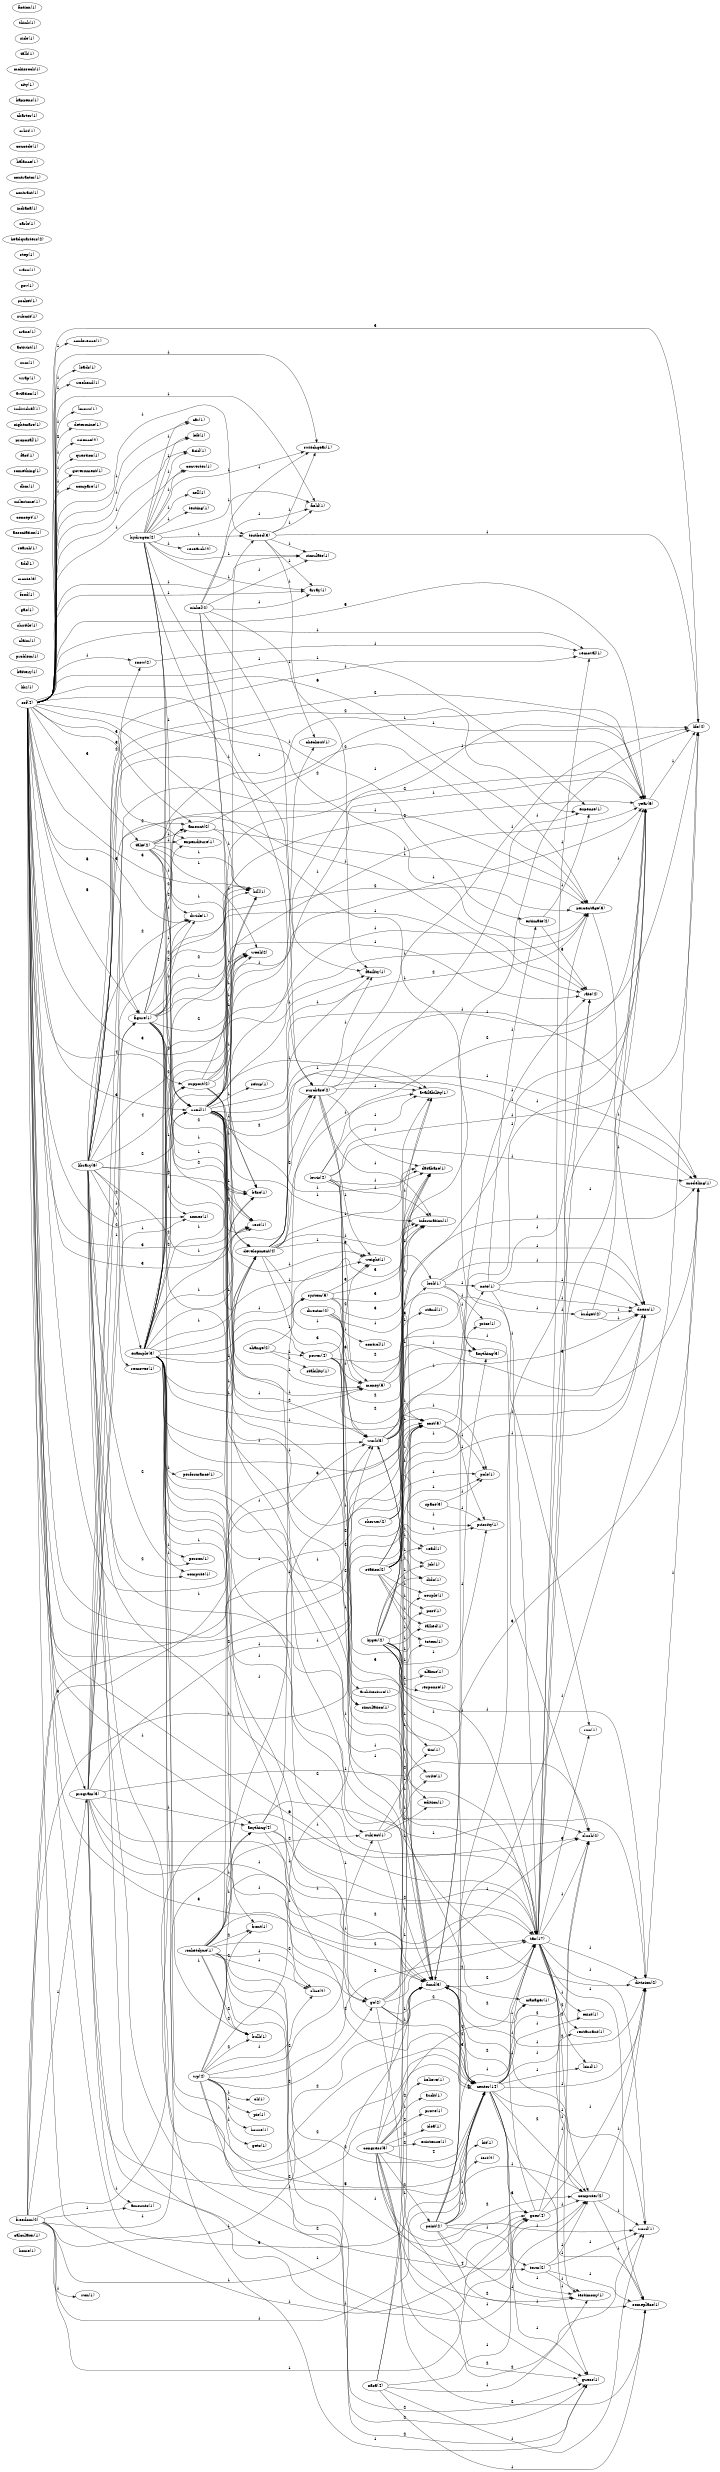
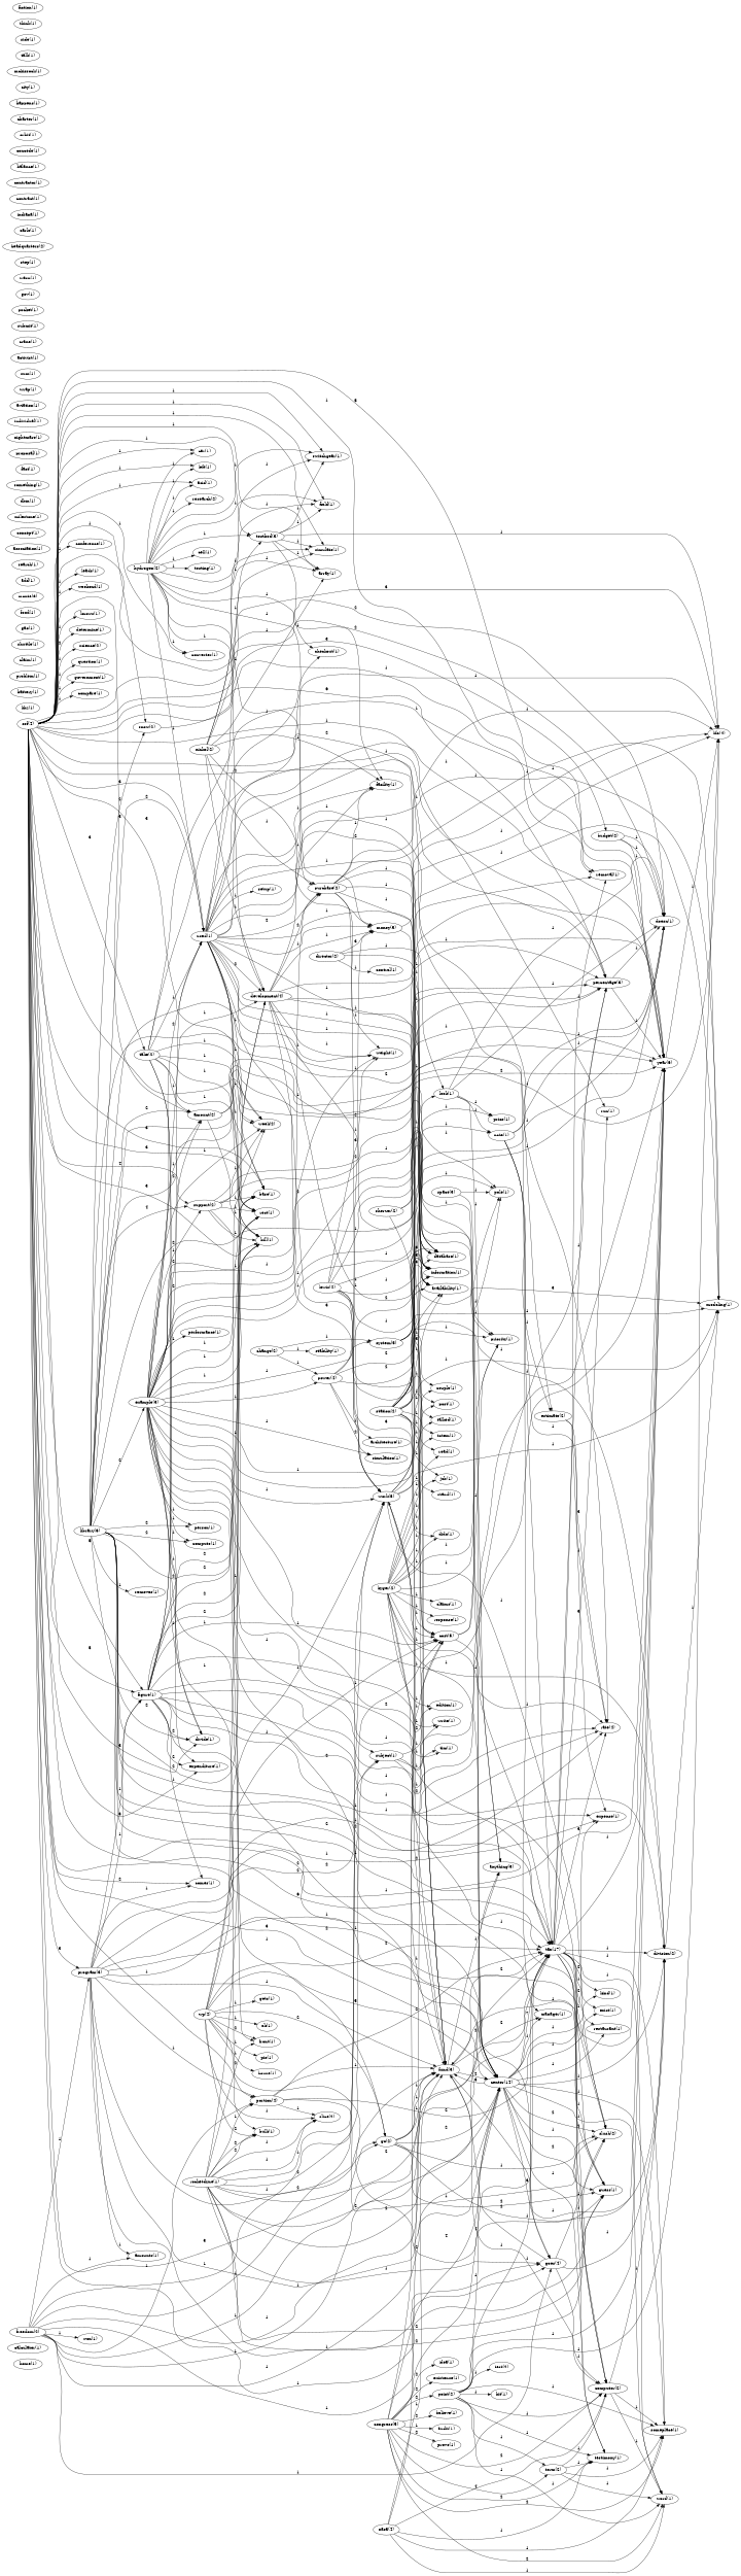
  digraph {
    rankdir=LR
    n1 [label="home(1)"]
    n2 [label="calculater(1)"]
    n3 [label="hydrogen(2)"]
    n4 [label="research(2)"]
    n5 [label="cell(1)"]
    n6 [label="testing(1)"]
    n7 [label="car(1)"]
    n8 [label="left(1)"]
    n9 [label="acid(1)"]
    n10 [label="converter(1)"]
    n11 [label="used(1)"]
    n12 [label="testbed(3)"]
    n13 [label="development(4)"]
    n14 [label="purchase(2)"]
    n15 [label="switchgear(1)"]
    n16 [label="facility(1)"]
    n17 [label="field(1)"]
    n18 [label="simulate(1)"]
    n19 [label="array(1)"]
    n20 [label="money(5)"]
    n21 [label="center(14)"]
    n22 [label="week(2)"]
    n23 [label="base(1)"]
    n24 [label="rest(1)"]
    n25 [label="bill(1)"]
    n26 [label="percentage(3)"]
    n27 [label="year(6)"]
    n28 [label="weight(1)"]
    n29 [label="work(5)"]
    n30 [label="availability(1)"]
    n31 [label="information(1)"]
    n32 [label="database(1)"]
    n33 [label="modeling(1)"]
    n34 [label="fund(3)"]
    n35 [label="life(4)"]
    n36 [label="manager(1)"]
    n37 [label="setup(1)"]
    n38 [label="checkout(1)"]
    n39 [label="tax(17)"]
    n40 [label="goes(4)"]
    n41 [label="computer(2)"]
    n42 [label="division(2)"]
    n43 [label="guess(1)"]
    n44 [label="slush(2)"]
    n45 [label="testimony(1)"]
    n46 [label="someplace(1)"]
    n47 [label="word(1)"]
    n48 [label="exist(1)"]
    n49 [label="restaurant(1)"]
    n50 [label="kind(1)"]
    n51 [label="doesn(1)"]
    n52 [label="cost(5)"]
    n53 [label="stand(1)"]
    n54 [label="anything(3)"]
    n55 [label="khz(1)"]
    n56 [label="battery(1)"]
    n57 [label="problem(1)"]
    n58 [label="kyger(2)"]
    n59 [label="claims(1)"]
    n60 [label="response(1)"]
    n61 [label="read(1)"]
    n62 [label="job(1)"]
    n63 [label="didn(1)"]
    n64 [label="write(1)"]
    n65 [label="couple(1)"]
    n66 [label="post(1)"]
    n67 [label="tim(1)"]
    n68 [label="edition(1)"]
    n69 [label="talked(1)"]
    n70 [label="totem(1)"]
    n71 [label="pole(1)"]
    n72 [label="priority(1)"]
    n73 [label="removal(1)"]
    n74 [label="run(1)"]
    n75 [label="rate(4)"]
    n76 [label="library(6)"]
    n77 [label="example(3)"]
    n78 [label="person(1)"]
    n79 [label="compute(1)"]
    n80 [label="support(2)"]
    n81 [label="snow(2)"]
    n82 [label="removes(1)"]
    n83 [label="divide(1)"]
    n84 [label="amount(2)"]
    n85 [label="expense(1)"]
    n86 [label="power(4)"]
    n87 [label="system(5)"]
    n88 [label="simulation(1)"]
    n89 [label="front(1)"]
    n90 [label="subject(1)"]
    n91 [label="performance(1)"]
    n92 [label="go(2)"]
    n93 [label="bulk(1)"]
    n94 [label="architecture(1)"]
    n95 [label="change(2)"]
    n96 [label="stability(1)"]
    n97 [label="freedom(2)"]
    n98 [label="program(3)"]
    n99 [label="amounts(1)"]
-   n100 [label="anything(4)"]
+   n100 [label="portion(4)"]
    n101 [label="won(1)"]
    n102 [label="figure(1)"]
    n103 [label="comes(1)"]
    n104 [label="slice(2)"]
    n105 [label="expenditure(1)"]
    n106 [label="claim(1)"]
    n107 [label="shuttle(1)"]
    n108 [label="wp(4)"]
    n109 [label="pie(1)"]
    n110 [label="house(1)"]
    n111 [label="gets(1)"]
    n112 [label="ok(1)"]
    n113 [label="gao(1)"]
    n114 [label="food(1)"]
    n115 [label="monte(3)"]
    n116 [label="add(1)"]
    n117 [label="director(2)"]
    n118 [label="look(1)"]
    n119 [label="control(1)"]
    n120 [label="note(1)"]
    n121 [label="price(1)"]
    n122 [label="estimate(2)"]
    n123 [label="search(1)"]
    n124 [label="association(1)"]
    n125 [label="congress(5)"]
    n126 [label="believe(1)"]
    n127 [label="audit(1)"]
    n128 [label="prove(1)"]
    n129 [label="idea(1)"]
    n130 [label="existense(1)"]
    n131 [label="point(2)"]
    n132 [label="term(2)"]
    n133 [label="hit(1)"]
    n134 [label="test(2)"]
    n135 [label="ssf(4)"]
    n136 [label="conference(1)"]
    n137 [label="take(2)"]
    n138 [label="leads(1)"]
    n139 [label="weekend(1)"]
    n140 [label="budget(2)"]
    n141 [label="knows(1)"]
    n142 [label="determine(1)"]
    n143 [label="science(2)"]
    n144 [label="question(1)"]
    n145 [label="government(1)"]
    n146 [label="compare(1)"]
    n147 [label="rocketdyne(1)"]
    n148 [label="concept(1)"]
    n149 [label="milestone(1)"]
    n150 [label="dbm(1)"]
    n151 [label="station(2)"]
    n152 [label="something(1)"]
    n153 [label="fact(1)"]
    n154 [label="proposal(1)"]
    n155 [label="nightmare(1)"]
    n156 [label="individual(1)"]
    n157 [label="aviation(1)"]
    n158 [label="wrap(1)"]
    n159 [label="sum(1)"]
    n160 [label="activist(1)"]
    n161 [label="crane(1)"]
    n162 [label="nickel(2)"]
    n163 [label="submit(1)"]
    n164 [label="pocket(1)"]
    n165 [label="gov(1)"]
    n166 [label="wasn(1)"]
    n167 [label="step(1)"]
    n168 [label="headquarters(2)"]
    n169 [label="carlo(1)"]
    n170 [label="indiana(1)"]
    n171 [label="contract(1)"]
    n172 [label="lewis(4)"]
    n173 [label="sherzer(2)"]
    n174 [label="nasa(4)"]
    n175 [label="space(3)"]
    n176 [label="contractor(1)"]
    n177 [label="balance(1)"]
    n178 [label="concede(1)"]
    n179 [label="orbit(1)"]
    n180 [label="charter(1)"]
    n181 [label="happens(1)"]
    n182 [label="city(1)"]
    n183 [label="mckissock(1)"]
    n184 [label="talk(1)"]
    n185 [label="side(1)"]
    n186 [label="think(1)"]
    n187 [label="fiction(1)"]
    n3 -> n4 [label=1]
    n3 -> n5 [label=1]
    n3 -> n6 [label=1]
    n3 -> n7 [label=1]
    n3 -> n8 [label=1]
    n3 -> n9 [label=1]
    n3 -> n10 [label=1]
    n3 -> n11 [label=1]
    n3 -> n12 [label=1]
    n3 -> n13 [label=1]
    n3 -> n14 [label=1]
    n3 -> n15 [label=1]
    n3 -> n16 [label=1]
    n3 -> n17 [label=1]
    n3 -> n18 [label=1]
    n3 -> n19 [label=1]
    n3 -> n20 [label=1]
    n11 -> n12 [label=1]
    n11 -> n13 [label=2]
    n11 -> n14 [label=2]
    n11 -> n16 [label=1]
    n11 -> n20 [label=1]
    n11 -> n21 [label=2]
    n11 -> n22 [label=1]
    n11 -> n23 [label=1]
    n11 -> n24 [label=1]
    n11 -> n25 [label=1]
    n11 -> n26 [label=1]
    n11 -> n27 [label=1]
    n11 -> n28 [label=1]
    n11 -> n29 [label=2]
    n11 -> n30 [label=1]
    n11 -> n31 [label=1]
    n11 -> n32 [label=1]
    n11 -> n33 [label=1]
    n11 -> n34 [label=1]
    n11 -> n34 [label=1]
    n11 -> n35 [label=1]
    n11 -> n36 [label=1]
    n11 -> n37 [label=1]
    n11 -> n38 [label=1]
    n12 -> n15 [label=1]
    n12 -> n17 [label=1]
    n12 -> n18 [label=1]
    n12 -> n19 [label=1]
    n12 -> n35 [label=1]
    n12 -> n38 [label=1]
    n13 -> n14 [label=2]
    n13 -> n16 [label=1]
    n13 -> n20 [label=1]
    n13 -> n28 [label=1]
    n13 -> n29 [label=3]
    n13 -> n30 [label=1]
    n13 -> n31 [label=1]
    n13 -> n32 [label=1]
    n13 -> n33 [label=1]
    n13 -> n35 [label=1]
    n14 -> n16 [label=1]
    n14 -> n28 [label=1]
    n14 -> n29 [label=1]
    n14 -> n30 [label=1]
    n14 -> n31 [label=1]
    n14 -> n32 [label=1]
    n14 -> n33 [label=1]
    n14 -> n35 [label=1]
    n20 -> n34 [label=3]
    n20 -> n35 [label=1]
    n21 -> n34 [label=3]
    n21 -> n36 [label=1]
    n21 -> n39 [label=7]
    n21 -> n40 [label=3]
    n21 -> n41 [label=2]
    n21 -> n42 [label=1]
    n21 -> n43 [label=1]
    n21 -> n44 [label=2]
    n21 -> n45 [label=1]
    n21 -> n46 [label=1]
    n21 -> n47 [label=1]
    n21 -> n48 [label=1]
    n21 -> n49 [label=1]
    n21 -> n50 [label=1]
    n26 -> n27 [label=1]
    n26 -> n51 [label=1]
    n27 -> n34 [label=1]
    n27 -> n35 [label=1]
    n29 -> n30 [label=1]
    n29 -> n31 [label=1]
    n29 -> n32 [label=1]
    n29 -> n33 [label=1]
    n29 -> n34 [label=1]
    n29 -> n44 [label=1]
    n29 -> n52 [label=1]
    n29 -> n53 [label=1]
    n34 -> n21 [label=2]
    n34 -> n29 [label=2]
    n34 -> n36 [label=2]
    n34 -> n41 [label=1]
    n34 -> n42 [label=1]
    n34 -> n54 [label=1]
    n39 -> n26 [label=1]
    n39 -> n27 [label=1]
-   n39 -> n34 [label=2]
+   n34 -> n39 [label=2]
    n39 -> n41 [label=2]
    n39 -> n42 [label=1]
    n39 -> n43 [label=1]
    n39 -> n44 [label=1]
    n39 -> n45 [label=1]
    n39 -> n46 [label=1]
    n39 -> n47 [label=1]
    n39 -> n48 [label=1]
    n39 -> n49 [label=2]
    n39 -> n50 [label=2]
    n39 -> n73 [label=1]
    n39 -> n74 [label=3]
    n39 -> n75 [label=3]
    n40 -> n34 [label=2]
    n40 -> n41 [label=1]
    n40 -> n42 [label=1]
    n40 -> n44 [label=1]
    n41 -> n42 [label=1]
    n41 -> n46 [label=1]
    n41 -> n47 [label=1]
    n42 -> n33 [label=1]
    n52 -> n71 [label=1]
    n52 -> n72 [label=1]
    n52 -> n75 [label=1]
    n58 -> n21 [label=1]
    n58 -> n39 [label=1]
    n58 -> n52 [label=1]
    n58 -> n59 [label=1]
    n58 -> n60 [label=1]
    n58 -> n61 [label=1]
    n58 -> n62 [label=1]
    n58 -> n63 [label=1]
    n58 -> n64 [label=1]
    n58 -> n65 [label=1]
    n58 -> n66 [label=1]
    n58 -> n67 [label=1]
    n58 -> n68 [label=1]
    n58 -> n69 [label=1]
    n58 -> n70 [label=1]
    n58 -> n71 [label=1]
    n58 -> n72 [label=1]
    n76 -> n11 [label=2]
    n76 -> n21 [label=2]
    n76 -> n22 [label=2]
    n76 -> n23 [label=2]
    n76 -> n24 [label=2]
    n76 -> n25 [label=2]
    n76 -> n26 [label=2]
    n76 -> n27 [label=2]
    n76 -> n39 [label=2]
    n76 -> n40 [label=2]
    n76 -> n41 [label=1]
    n76 -> n42 [label=1]
    n76 -> n73 [label=1]
    n76 -> n77 [label=2]
    n76 -> n78 [label=2]
    n76 -> n79 [label=2]
    n76 -> n80 [label=4]
    n76 -> n81 [label=2]
    n76 -> n82 [label=1]
    n76 -> n83 [label=2]
    n76 -> n84 [label=2]
    n76 -> n85 [label=2]
    n77 -> n11 [label=2]
    n77 -> n13 [label=1]
    n77 -> n14 [label=1]
    n77 -> n21 [label=2]
    n77 -> n22 [label=1]
    n77 -> n23 [label=1]
    n77 -> n24 [label=1]
    n77 -> n25 [label=1]
    n77 -> n26 [label=1]
    n77 -> n27 [label=1]
    n77 -> n28 [label=1]
    n77 -> n29 [label=1]
    n77 -> n30 [label=1]
    n77 -> n31 [label=1]
    n77 -> n32 [label=1]
    n77 -> n33 [label=1]
    n77 -> n39 [label=1]
    n77 -> n42 [label=1]
    n77 -> n43 [label=1]
    n77 -> n78 [label=1]
    n77 -> n79 [label=1]
    n77 -> n80 [label=1]
    n77 -> n83 [label=1]
    n77 -> n84 [label=1]
    n77 -> n86 [label=1]
    n77 -> n87 [label=1]
    n77 -> n88 [label=1]
    n77 -> n89 [label=1]
    n77 -> n90 [label=1]
    n77 -> n91 [label=1]
    n77 -> n92 [label=1]
    n77 -> n93 [label=1]
    n80 -> n21 [label=1]
    n80 -> n22 [label=1]
    n80 -> n23 [label=1]
    n80 -> n24 [label=1]
    n80 -> n25 [label=1]
    n80 -> n26 [label=1]
    n80 -> n27 [label=1]
    n81 -> n73 [label=1]
    n84 -> n25 [label=1]
    n84 -> n26 [label=1]
    n84 -> n27 [label=1]
    n86 -> n28 [label=2]
    n86 -> n30 [label=2]
    n86 -> n31 [label=2]
    n86 -> n32 [label=2]
    n86 -> n88 [label=2]
    n86 -> n94 [label=1]
-   n87 -> n28 [label=3]
    n87 -> n30 [label=3]
    n87 -> n31 [label=3]
    n87 -> n32 [label=3]
    n87 -> n33 [label=3]
    n90 -> n43 [label=1]
    n90 -> n64 [label=1]
    n90 -> n67 [label=1]
    n90 -> n68 [label=1]
    n92 -> n21 [label=2]
    n92 -> n27 [label=1]
    n92 -> n34 [label=1]
    n92 -> n34 [label=1]
    n92 -> n39 [label=2]
    n92 -> n43 [label=2]
    n92 -> n44 [label=1]
    n95 -> n86 [label=1]
    n95 -> n87 [label=1]
    n95 -> n96 [label=1]
    n97 -> n21 [label=1]
    n97 -> n29 [label=1]
    n97 -> n34 [label=1]
    n97 -> n34 [label=1]
    n97 -> n40 [label=1]
    n97 -> n44 [label=1]
    n97 -> n52 [label=1]
    n97 -> n54 [label=1]
    n97 -> n98 [label=1]
    n97 -> n99 [label=1]
    n97 -> n100 [label=1]
    n97 -> n101 [label=1]
    n98 -> n21 [label=1]
    n98 -> n27 [label=1]
    n98 -> n34 [label=1]
    n98 -> n34 [label=1]
    n98 -> n39 [label=1]
    n98 -> n40 [label=1]
    n98 -> n44 [label=1]
    n98 -> n52 [label=1]
    n98 -> n75 [label=1]
    n98 -> n99 [label=1]
    n98 -> n100 [label=1]
    n98 -> n102 [label=1]
    n98 -> n102 [label=1]
    n98 -> n103 [label=1]
    n100 -> n34 [label=1]
    n100 -> n39 [label=2]
    n100 -> n44 [label=1]
    n100 -> n85 [label=2]
    n100 -> n104 [label=1]
    n102 -> n11 [label=2]
    n102 -> n21 [label=2]
    n102 -> n22 [label=2]
    n102 -> n23 [label=2]
    n102 -> n24 [label=2]
    n102 -> n25 [label=2]
    n102 -> n26 [label=2]
    n102 -> n27 [label=2]
    n102 -> n27 [label=2]
    n102 -> n39 [label=1]
    n102 -> n52 [label=1]
    n102 -> n75 [label=1]
    n102 -> n75 [label=1]
    n102 -> n83 [label=2]
    n102 -> n84 [label=2]
    n102 -> n103 [label=1]
    n102 -> n105 [label=2]
    n108 -> n13 [label=1]
    n108 -> n21 [label=5]
    n108 -> n29 [label=1]
    n108 -> n39 [label=2]
    n108 -> n43 [label=2]
    n108 -> n89 [label=2]
    n108 -> n90 [label=2]
    n108 -> n92 [label=2]
    n108 -> n93 [label=2]
    n108 -> n104 [label=1]
    n108 -> n109 [label=1]
    n108 -> n110 [label=1]
    n108 -> n111 [label=1]
    n108 -> n112 [label=1]
    n117 -> n20 [label=3]
    n117 -> n54 [label=1]
    n117 -> n118 [label=1]
    n117 -> n119 [label=1]
    n118 -> n51 [label=1]
    n118 -> n51 [label=1]
    n118 -> n54 [label=1]
    n118 -> n120 [label=1]
    n118 -> n121 [label=1]
    n120 -> n39 [label=1]
    n120 -> n51 [label=1]
    n120 -> n51 [label=1]
    n120 -> n75 [label=1]
    n120 -> n122 [label=1]
    n122 -> n75 [label=3]
    n122 -> n85 [label=1]
    n125 -> n21 [label=4]
    n125 -> n39 [label=4]
    n125 -> n41 [label=2]
    n125 -> n45 [label=2]
    n125 -> n46 [label=2]
    n125 -> n47 [label=2]
    n125 -> n52 [label=1]
    n125 -> n126 [label=2]
    n125 -> n127 [label=1]
    n125 -> n128 [label=2]
    n125 -> n129 [label=2]
    n125 -> n130 [label=2]
    n125 -> n131 [label=2]
    n125 -> n132 [label=4]
    n131 -> n21 [label=1]
    n131 -> n27 [label=1]
    n131 -> n35 [label=1]
    n131 -> n39 [label=1]
    n131 -> n41 [label=1]
    n131 -> n45 [label=1]
    n131 -> n46 [label=1]
    n131 -> n47 [label=1]
    n131 -> n132 [label=1]
    n131 -> n133 [label=1]
    n131 -> n134 [label=1]
    n132 -> n41 [label=1]
    n132 -> n45 [label=1]
    n132 -> n46 [label=1]
    n132 -> n47 [label=1]
    n135 -> n7 [label=1]
    n135 -> n8 [label=1]
    n135 -> n9 [label=1]
    n135 -> n10 [label=1]
    n135 -> n11 [label=3]
    n135 -> n12 [label=1]
    n135 -> n15 [label=1]
    n135 -> n17 [label=1]
    n135 -> n18 [label=1]
    n135 -> n19 [label=1]
    n135 -> n21 [label=3]
    n135 -> n22 [label=3]
    n135 -> n23 [label=3]
    n135 -> n24 [label=3]
    n135 -> n25 [label=3]
    n135 -> n26 [label=6]
    n135 -> n27 [label=5]
    n135 -> n35 [label=3]
    n135 -> n39 [label=6]
    n135 -> n40 [label=1]
    n135 -> n51 [label=2]
    n135 -> n51 [label=2]
    n135 -> n52 [label=2]
    n135 -> n73 [label=1]
    n135 -> n74 [label=1]
    n135 -> n75 [label=2]
    n135 -> n80 [label=4]
    n135 -> n81 [label=1]
    n135 -> n83 [label=3]
    n135 -> n84 [label=3]
    n135 -> n85 [label=1]
    n135 -> n92 [label=3]
    n135 -> n98 [label=3]
    n135 -> n100 [label=1]
    n135 -> n102 [label=5]
    n135 -> n102 [label=5]
    n135 -> n103 [label=2]
    n135 -> n105 [label=3]
    n135 -> n122 [label=1]
    n135 -> n136 [label=1]
    n135 -> n137 [label=3]
    n135 -> n138 [label=1]
    n135 -> n139 [label=1]
    n135 -> n140 [label=3]
    n135 -> n141 [label=1]
    n135 -> n142 [label=2]
    n135 -> n143 [label=1]
    n135 -> n144 [label=1]
    n135 -> n145 [label=1]
    n135 -> n146 [label=1]
    n137 -> n11 [label=1]
    n137 -> n22 [label=1]
    n137 -> n23 [label=1]
    n137 -> n24 [label=1]
    n137 -> n25 [label=1]
    n137 -> n26 [label=1]
    n137 -> n27 [label=1]
    n137 -> n83 [label=1]
    n137 -> n84 [label=1]
    n137 -> n105 [label=1]
    n140 -> n27 [label=1]
    n140 -> n51 [label=1]
    n140 -> n51 [label=1]
    n147 -> n13 [label=1]
    n147 -> n21 [label=2]
    n147 -> n29 [label=1]
    n147 -> n39 [label=2]
    n147 -> n39 [label=2]
    n147 -> n40 [label=1]
    n147 -> n43 [label=2]
    n147 -> n43 [label=2]
    n147 -> n89 [label=2]
    n147 -> n90 [label=2]
    n147 -> n92 [label=2]
    n147 -> n93 [label=2]
    n147 -> n93 [label=2]
    n147 -> n100 [label=1]
    n147 -> n104 [label=1]
    n147 -> n104 [label=1]
    n151 -> n51 [label=1]
    n151 -> n51 [label=1]
    n151 -> n52 [label=1]
    n151 -> n61 [label=1]
    n151 -> n62 [label=1]
    n151 -> n63 [label=1]
    n151 -> n65 [label=1]
    n151 -> n66 [label=1]
    n151 -> n69 [label=1]
    n151 -> n70 [label=1]
    n151 -> n71 [label=1]
    n151 -> n72 [label=1]
    n151 -> n118 [label=1]
    n151 -> n120 [label=1]
    n151 -> n121 [label=1]
    n162 -> n13 [label=1]
    n162 -> n14 [label=1]
    n162 -> n15 [label=1]
    n162 -> n16 [label=1]
    n162 -> n17 [label=1]
    n162 -> n18 [label=1]
    n162 -> n19 [label=1]
    n162 -> n20 [label=1]
    n172 -> n20 [label=3]
    n172 -> n27 [label=2]
    n172 -> n30 [label=1]
    n172 -> n31 [label=1]
    n172 -> n32 [label=1]
    n172 -> n33 [label=1]
    n172 -> n34 [label=3]
    n172 -> n35 [label=1]
    n172 -> n42 [label=1]
    n173 -> n52 [label=1]
    n173 -> n71 [label=1]
    n173 -> n72 [label=1]
    n174 -> n34 [label=1]
    n174 -> n41 [label=1]
    n174 -> n45 [label=1]
    n174 -> n46 [label=1]
    n174 -> n47 [label=1]
    n174 -> n52 [label=1]
    n175 -> n71 [label=1]
    n175 -> n72 [label=1]
  }
